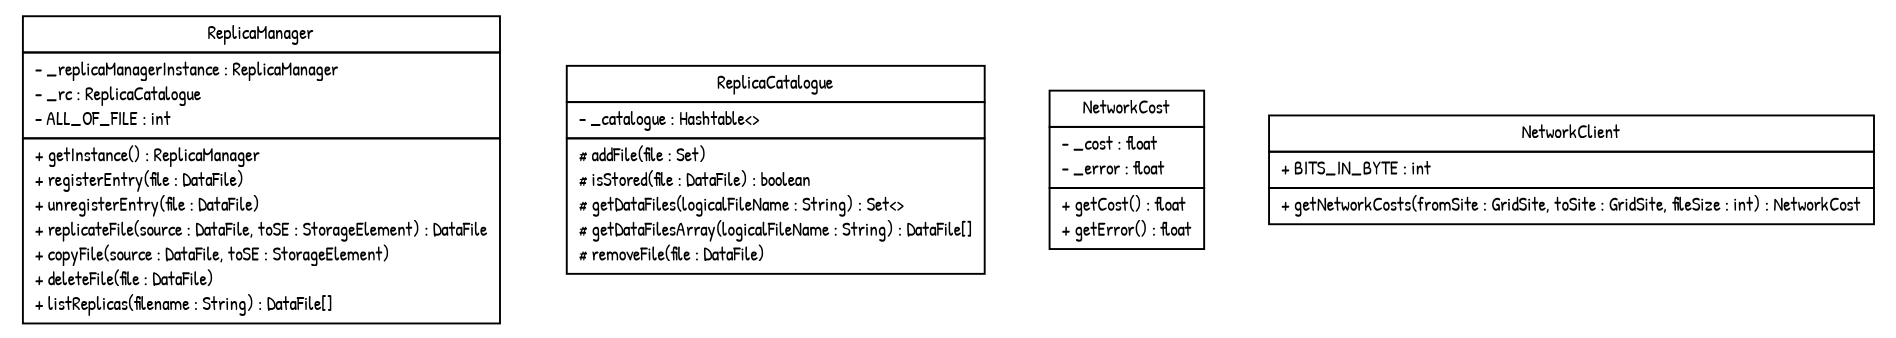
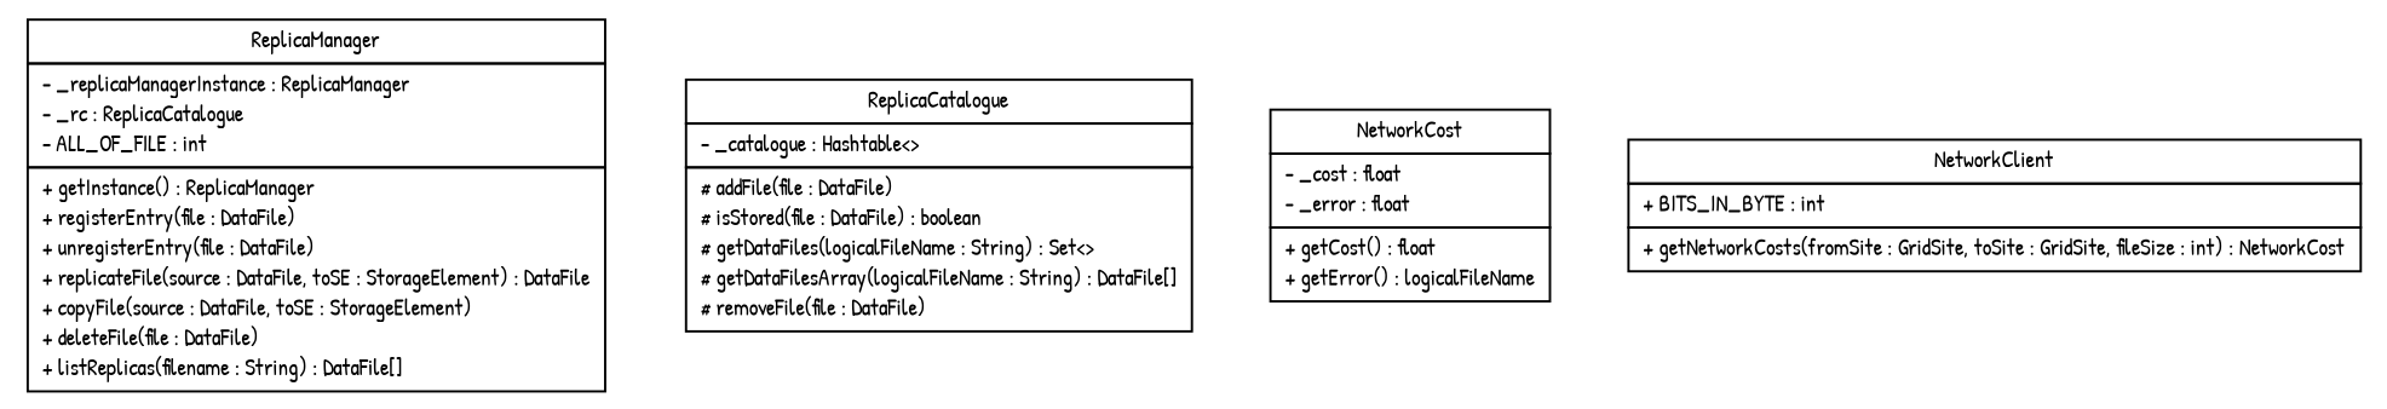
  digraph {
    nodesep=0.25
    ranksep=0.5
    fontname="Patrick Hand"
    node [fontcolor=black fontname="Patrick Hand" fontsize=10.0 shape=plaintext]
    n1 [label=<<table title="org.edg.data.replication.optorsim.reptorsim.ReplicaManager" border="0" cellborder="1" cellspacing="0" cellpadding="2" port="p" href="./ReplicaManager.html"> 		<tr><td><table border="0" cellspacing="0" cellpadding="1"> <tr><td align="center" balign="center"> ReplicaManager </td></tr> 		</table></td></tr> 		<tr><td><table border="0" cellspacing="0" cellpadding="1"> <tr><td align="left" balign="left"> - _replicaManagerInstance : ReplicaManager </td></tr> <tr><td align="left" balign="left"> - _rc : ReplicaCatalogue </td></tr> <tr><td align="left" balign="left"> - ALL_OF_FILE : int </td></tr> 		</table></td></tr> 		<tr><td><table border="0" cellspacing="0" cellpadding="1"> <tr><td align="left" balign="left"> + getInstance() : ReplicaManager </td></tr> <tr><td align="left" balign="left"> + registerEntry(file : DataFile) </td></tr> <tr><td align="left" balign="left"> + unregisterEntry(file : DataFile) </td></tr> <tr><td align="left" balign="left"> + replicateFile(source : DataFile, toSE : StorageElement) : DataFile </td></tr> <tr><td align="left" balign="left"> + copyFile(source : DataFile, toSE : StorageElement) </td></tr> <tr><td align="left" balign="left"> + deleteFile(file : DataFile) </td></tr> <tr><td align="left" balign="left"> + listReplicas(filename : String) : DataFile[] </td></tr> 		</table></td></tr> 		</table>>]
-   n2 [label=<<table title="org.edg.data.replication.optorsim.reptorsim.ReplicaCatalogue" border="0" cellborder="1" cellspacing="0" cellpadding="2" port="p" href="./ReplicaCatalogue.html"> 		<tr><td><table border="0" cellspacing="0" cellpadding="1"> <tr><td align="center" balign="center"> ReplicaCatalogue </td></tr> 		</table></td></tr> 		<tr><td><table border="0" cellspacing="0" cellpadding="1"> <tr><td align="left" balign="left"> - _catalogue : Hashtable&lt;&gt; </td></tr> 		</table></td></tr> 		<tr><td><table border="0" cellspacing="0" cellpadding="1"> <tr><td align="left" balign="left"> # addFile(file : Set) </td></tr> <tr><td align="left" balign="left"> # isStored(file : DataFile) : boolean </td></tr> <tr><td align="left" balign="left"> # getDataFiles(logicalFileName : String) : Set&lt;&gt; </td></tr> <tr><td align="left" balign="left"> # getDataFilesArray(logicalFileName : String) : DataFile[] </td></tr> <tr><td align="left" balign="left"> # removeFile(file : DataFile) </td></tr> 		</table></td></tr> 		</table>>]
-   n3 [label=<<table title="org.edg.data.replication.optorsim.reptorsim.NetworkCost" border="0" cellborder="1" cellspacing="0" cellpadding="2" port="p" href="./NetworkCost.html"> 		<tr><td><table border="0" cellspacing="0" cellpadding="1"> <tr><td align="center" balign="center"> NetworkCost </td></tr> 		</table></td></tr> 		<tr><td><table border="0" cellspacing="0" cellpadding="1"> <tr><td align="left" balign="left"> - _cost : float </td></tr> <tr><td align="left" balign="left"> - _error : float </td></tr> 		</table></td></tr> 		<tr><td><table border="0" cellspacing="0" cellpadding="1"> <tr><td align="left" balign="left"> + getCost() : float </td></tr> <tr><td align="left" balign="left"> + getError() : float </td></tr> 		</table></td></tr> 		</table>>]
+   n2 [label=<<table title="org.edg.data.replication.optorsim.reptorsim.ReplicaCatalogue" border="0" cellborder="1" cellspacing="0" cellpadding="2" port="p" href="./ReplicaCatalogue.html"> 		<tr><td><table border="0" cellspacing="0" cellpadding="1"> <tr><td align="center" balign="center"> ReplicaCatalogue </td></tr> 		</table></td></tr> 		<tr><td><table border="0" cellspacing="0" cellpadding="1"> <tr><td align="left" balign="left"> - _catalogue : Hashtable&lt;&gt; </td></tr> 		</table></td></tr> 		<tr><td><table border="0" cellspacing="0" cellpadding="1"> <tr><td align="left" balign="left"> # addFile(file : DataFile) </td></tr> <tr><td align="left" balign="left"> # isStored(file : DataFile) : boolean </td></tr> <tr><td align="left" balign="left"> # getDataFiles(logicalFileName : String) : Set&lt;&gt; </td></tr> <tr><td align="left" balign="left"> # getDataFilesArray(logicalFileName : String) : DataFile[] </td></tr> <tr><td align="left" balign="left"> # removeFile(file : DataFile) </td></tr> 		</table></td></tr> 		</table>>]
+   n3 [label=<<table title="org.edg.data.replication.optorsim.reptorsim.NetworkCost" border="0" cellborder="1" cellspacing="0" cellpadding="2" port="p" href="./NetworkCost.html"> 		<tr><td><table border="0" cellspacing="0" cellpadding="1"> <tr><td align="center" balign="center"> NetworkCost </td></tr> 		</table></td></tr> 		<tr><td><table border="0" cellspacing="0" cellpadding="1"> <tr><td align="left" balign="left"> - _cost : float </td></tr> <tr><td align="left" balign="left"> - _error : float </td></tr> 		</table></td></tr> 		<tr><td><table border="0" cellspacing="0" cellpadding="1"> <tr><td align="left" balign="left"> + getCost() : float </td></tr> <tr><td align="left" balign="left"> + getError() : logicalFileName </td></tr> 		</table></td></tr> 		</table>>]
    n4 [label=<<table title="org.edg.data.replication.optorsim.reptorsim.NetworkClient" border="0" cellborder="1" cellspacing="0" cellpadding="2" port="p" href="./NetworkClient.html"> 		<tr><td><table border="0" cellspacing="0" cellpadding="1"> <tr><td align="center" balign="center"> NetworkClient </td></tr> 		</table></td></tr> 		<tr><td><table border="0" cellspacing="0" cellpadding="1"> <tr><td align="left" balign="left"> + BITS_IN_BYTE : int </td></tr> 		</table></td></tr> 		<tr><td><table border="0" cellspacing="0" cellpadding="1"> <tr><td align="left" balign="left"> + getNetworkCosts(fromSite : GridSite, toSite : GridSite, fileSize : int) : NetworkCost </td></tr> 		</table></td></tr> 		</table>>]
  }
